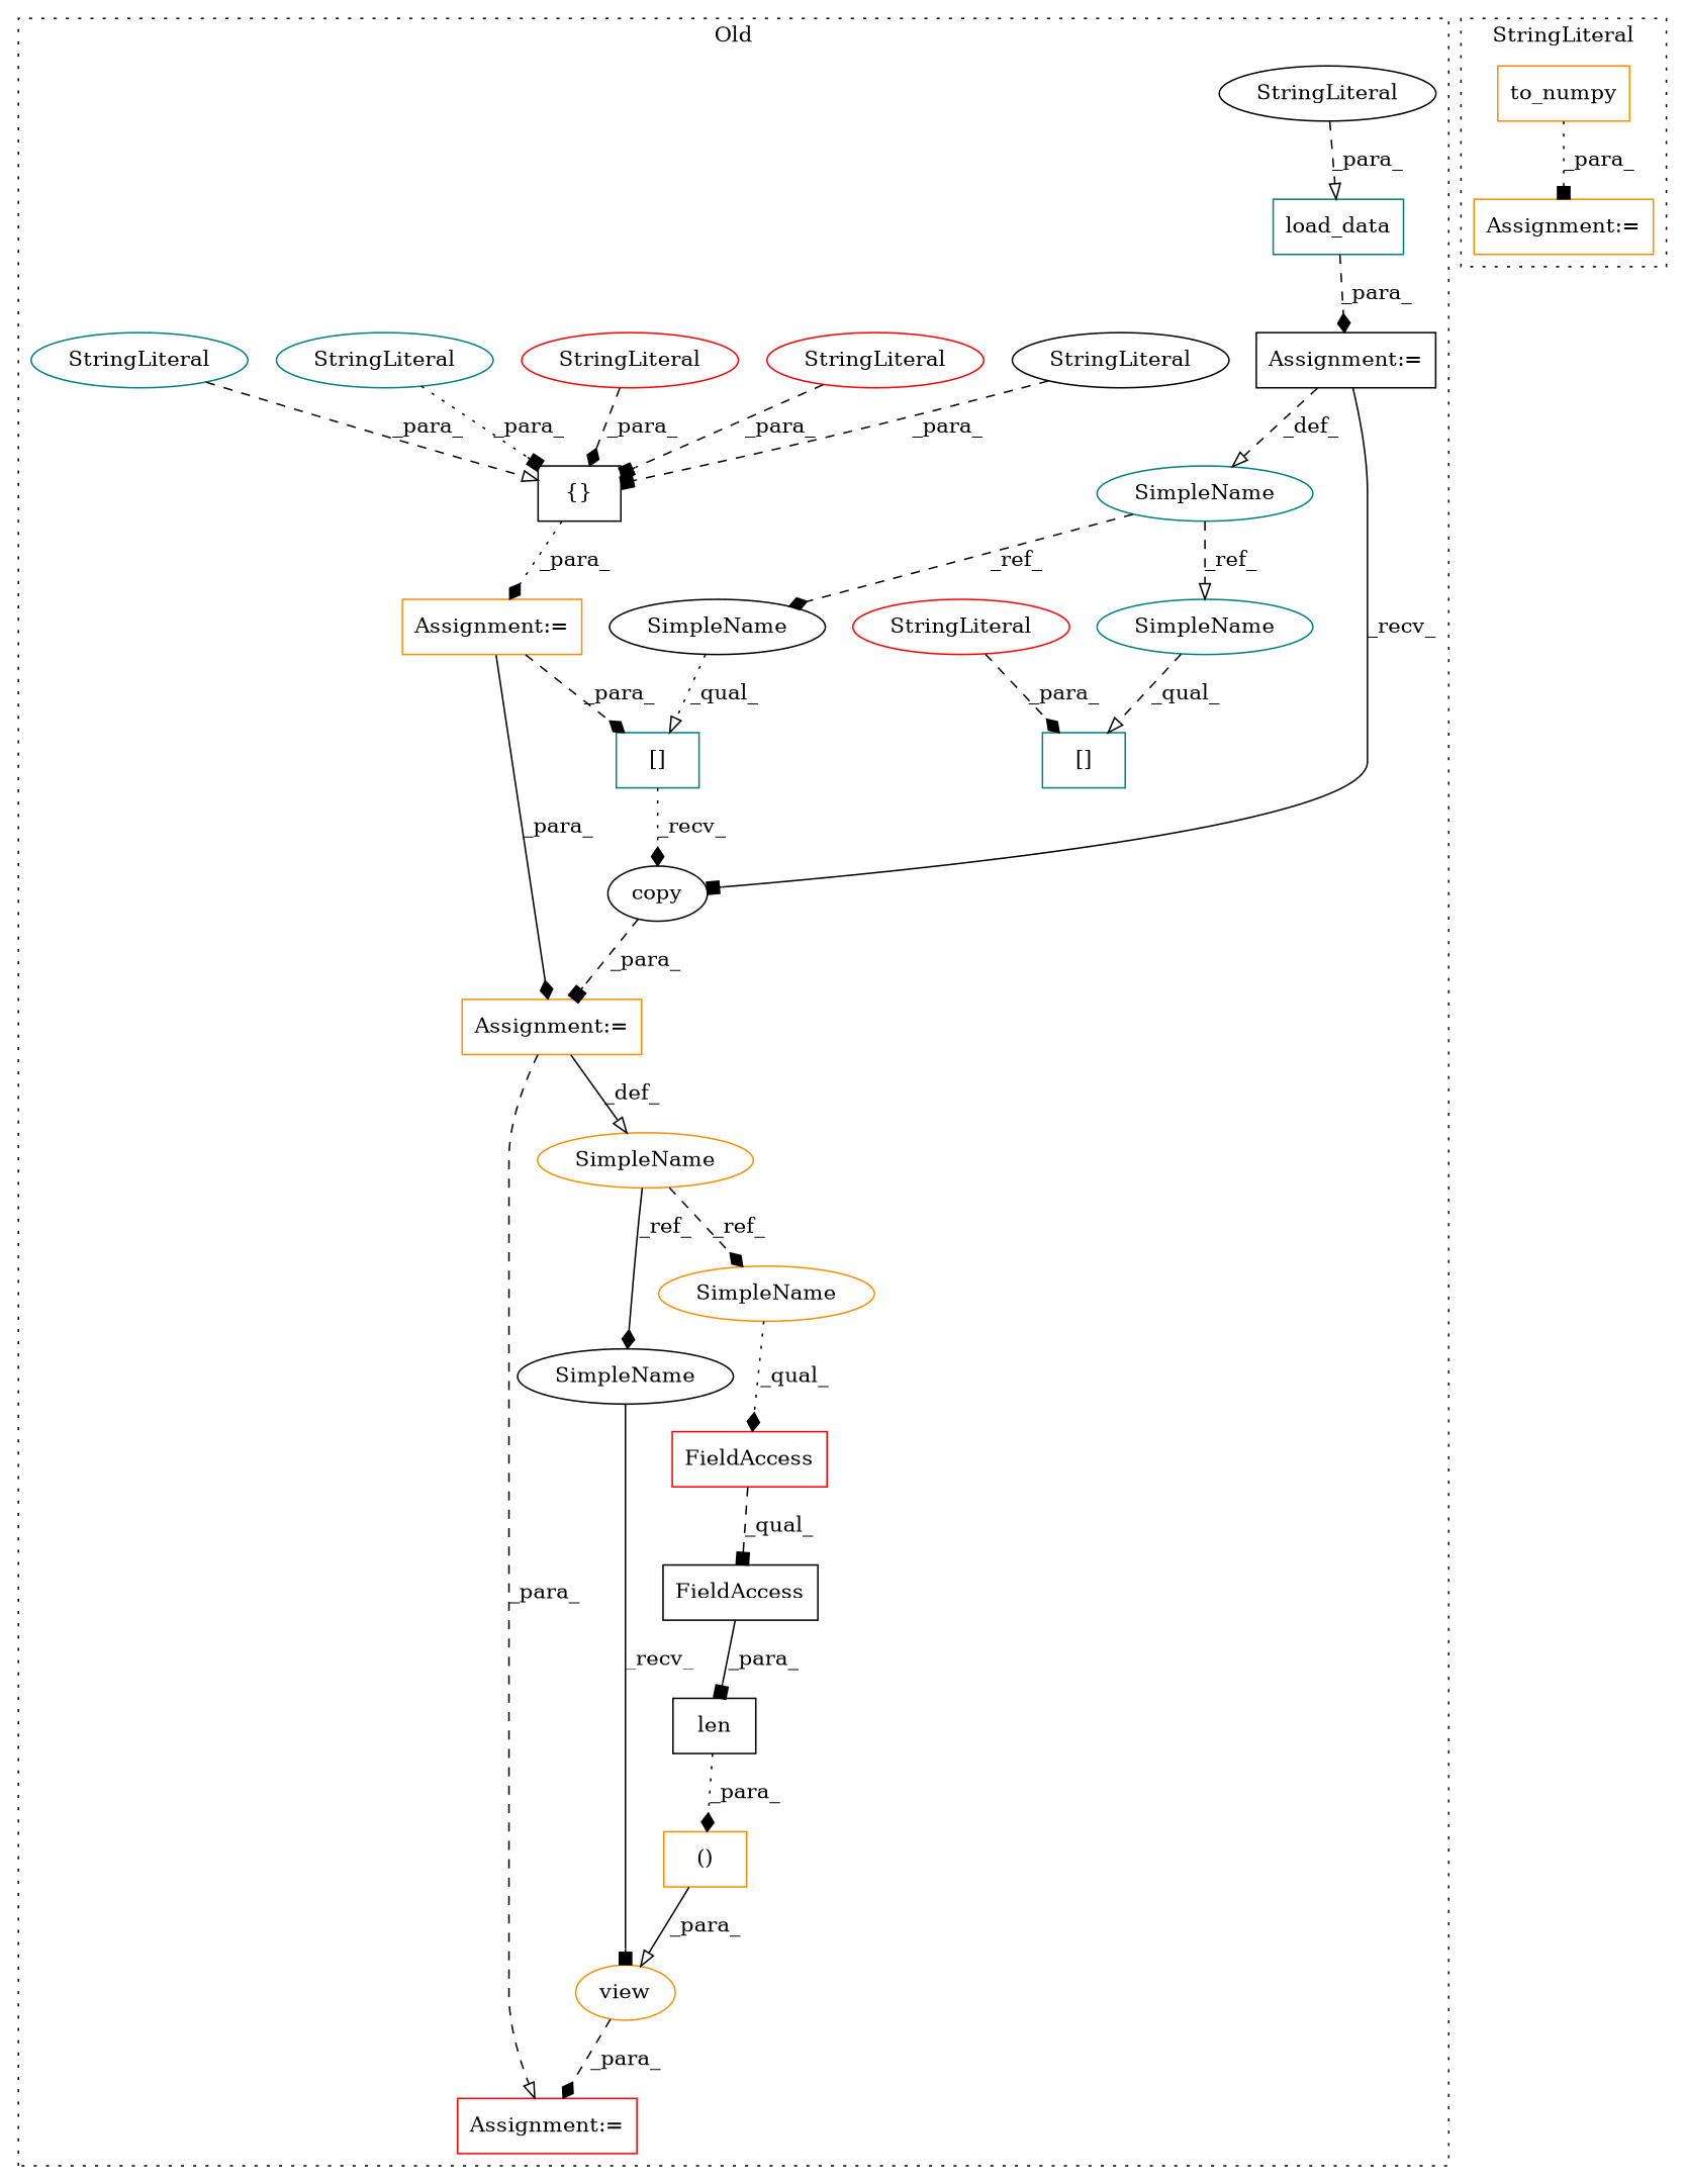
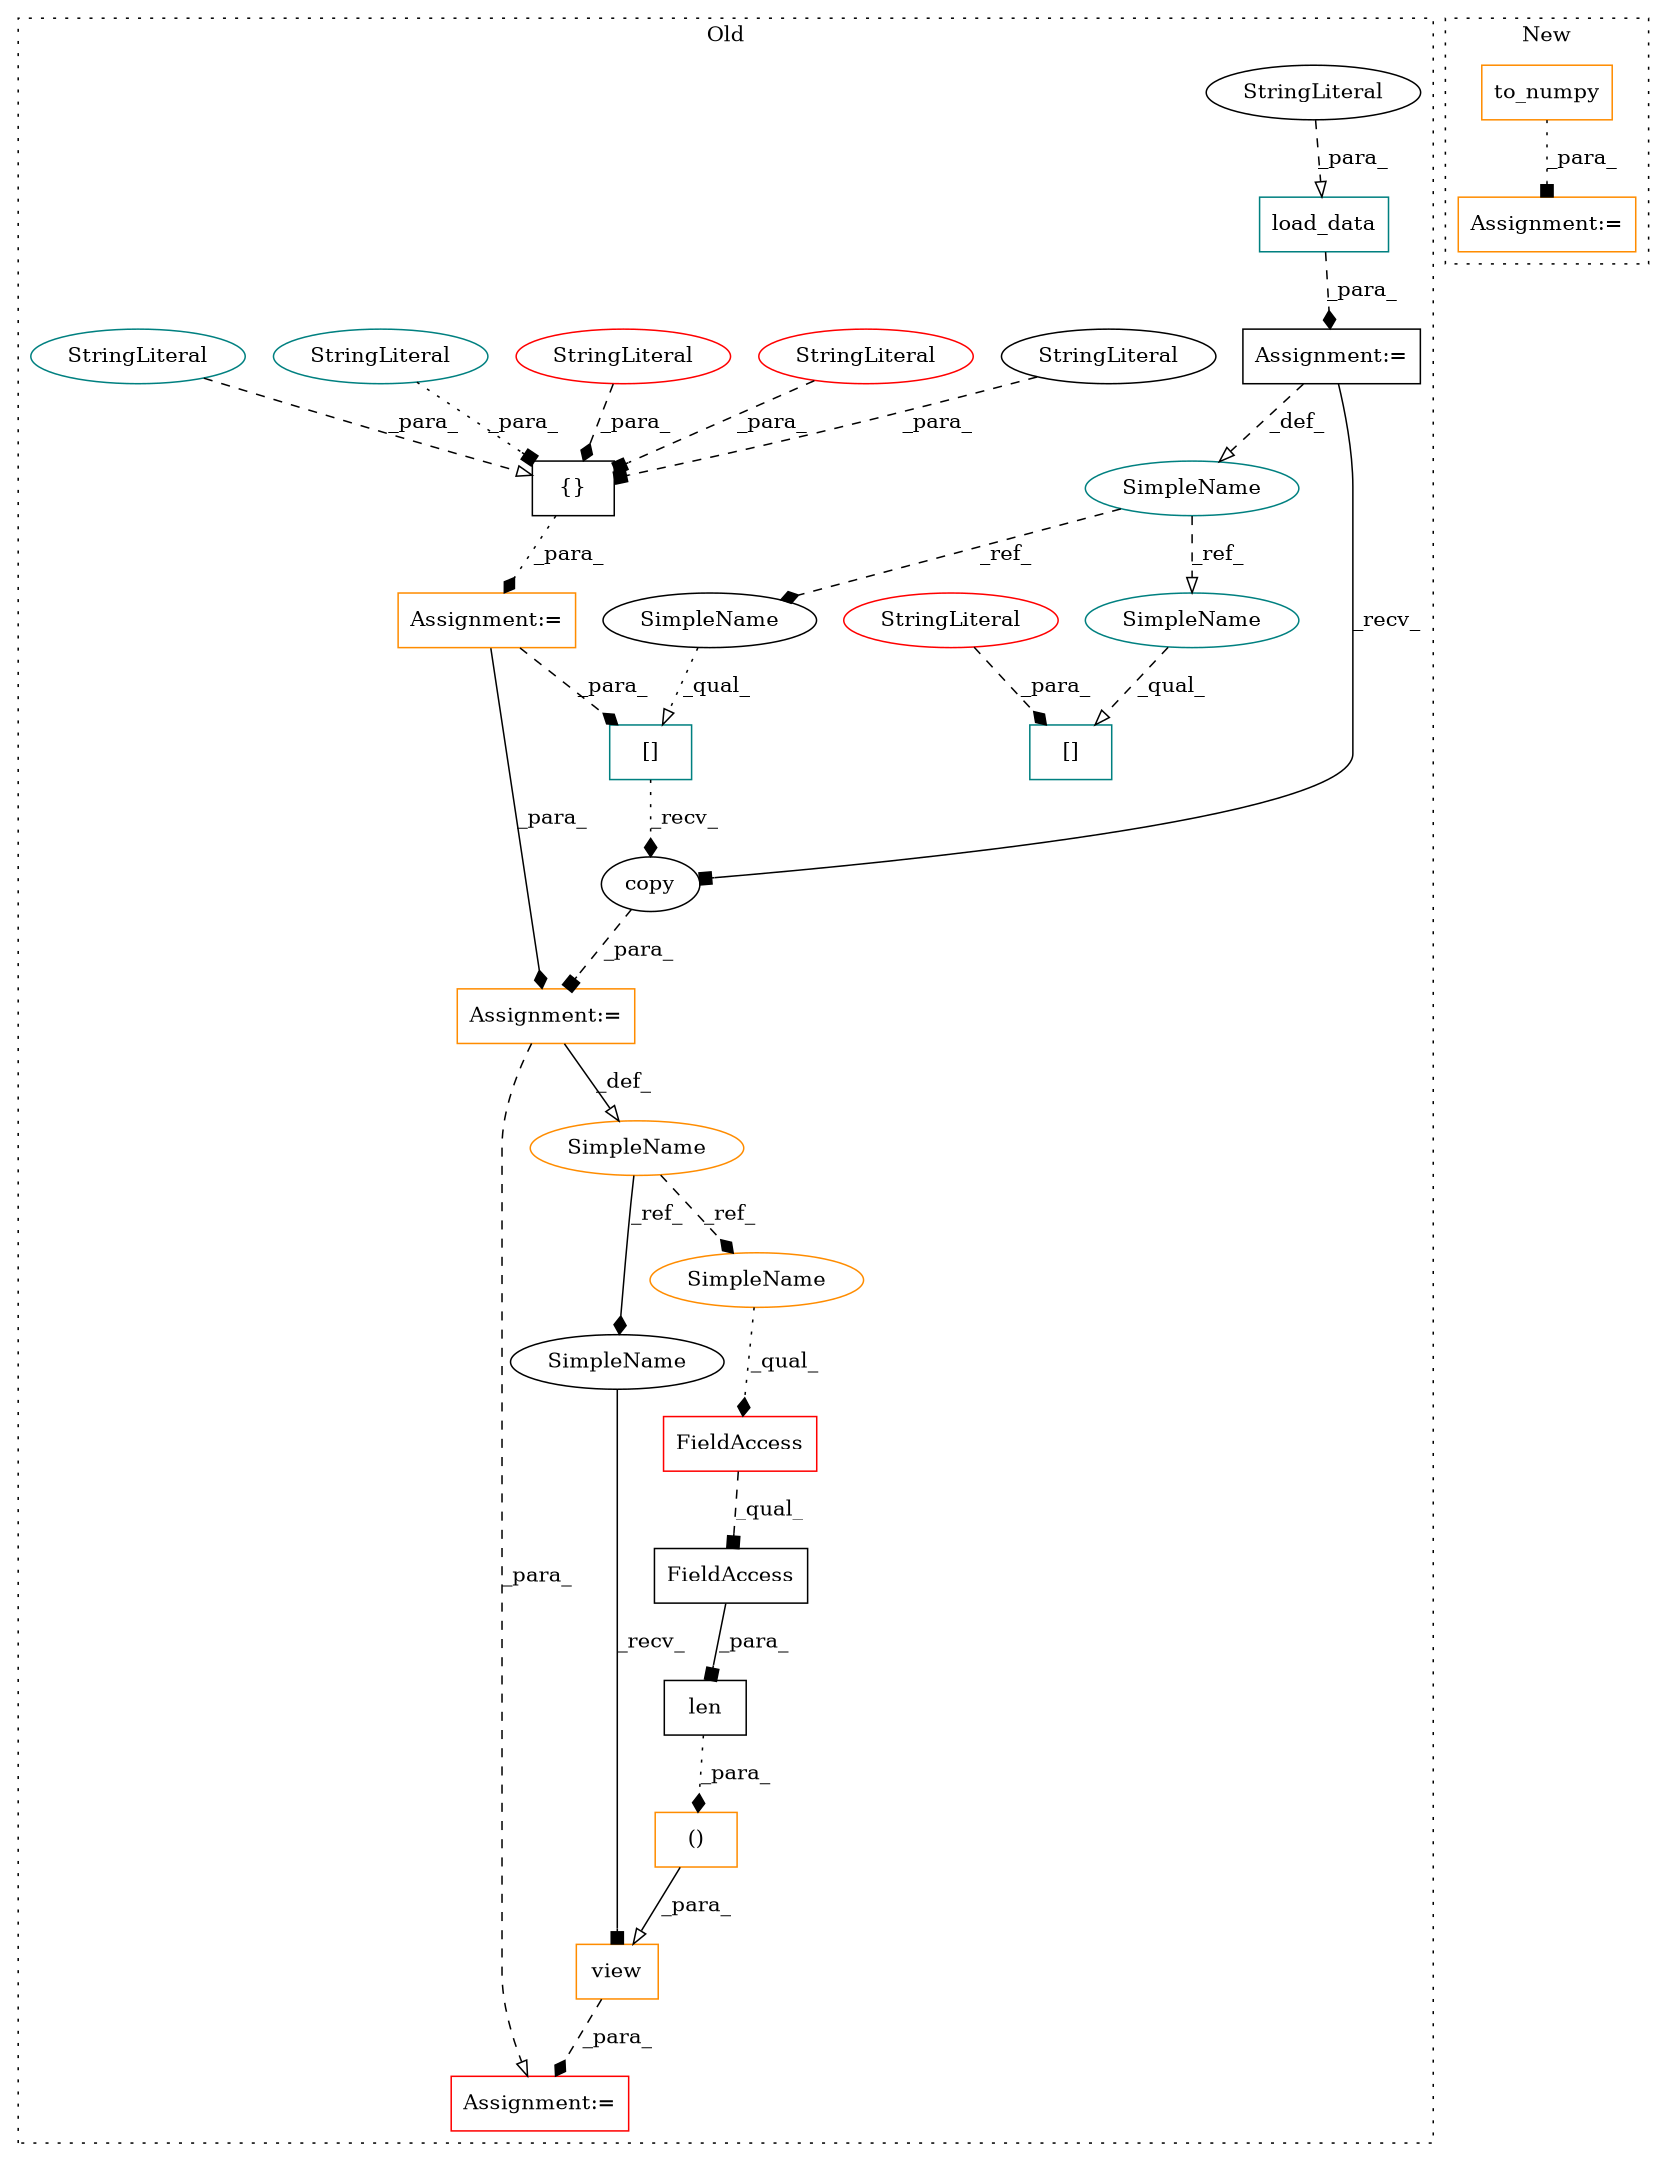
  digraph {
    node [a=45 color=black l=1 s=2162 shape=box]
    edge [arrowhead=diamond style=dashed]
-   n1 [a=32 color=darkorange l="10,2" label=view s="2130,2176" shape=ellipse]
+   n1 [a=32 color=darkorange l="10,2" label=view s="2130,2176"]
    n2 [a=106 color=darkorange l=36 label="()" s=2140]
    n3 [a=4 l="1,1" label="{}" s="2028,2089"]
    n4 [a=2 color=teal l="9,1" label="[]" s="2098,2112"]
    n5 [a=32 l="4,1" label=len s="2158,2175"]
    n6 [a=22 l=13 label=FieldAccess]
    n7 [a=22 color=red l=7 label=FieldAccess]
    n8 [color=teal l=8 label=StringLiteral s=2068 shape=ellipse]
    n9 [color=teal l=7 label=StringLiteral s=2051 shape=ellipse]
    n10 [a=7 color=red label="Assignment:=" s=2127]
    n11 [l=6 label=StringLiteral s=2038 shape=ellipse]
    n12 [color=red l=5 label=StringLiteral s=2084 shape=ellipse]
    n13 [color=red l=8 label=StringLiteral s=2029 shape=ellipse]
    n14 [a=42 color=teal l=8 label=SimpleName s=1969 shape=ellipse]
    n15 [a=2 color=teal l="9,1" label="[]" s="2186,2205"]
    n16 [a=7 label="Assignment:=" s=1977]
    n17 [color=red l=10 label=StringLiteral s=2195 shape=ellipse]
    n18 [a=32 color=teal l="10,1" label=load_data s="1983,2003"]
    n19 [l=10 label=StringLiteral s=1993 shape=ellipse]
    n20 [a=42 color=darkorange label=SimpleName s=2096 shape=ellipse]
    n21 [a=32 l=6 label=copy s=2114 shape=ellipse]
    n22 [a=7 color=darkorange label="Assignment:=" s=2015]
    n23 [a=7 color=darkorange label="Assignment:=" s=2097]
    n24 [a=42 l=8 label=SimpleName s=2098 shape=ellipse]
    n25 [a=42 color=teal l=8 label=SimpleName s=2186 shape=ellipse]
    n26 [a=42 label=SimpleName s=2128 shape=ellipse]
    n27 [a=42 color=darkorange label=SimpleName shape=ellipse]
    n28 [a=32 color=darkorange l=10 label=to_numpy s=1824]
    n29 [a=7 color=darkorange l=2 label="Assignment:=" s=1814]
    subgraph cluster_1 {
      label=Old
      style=dotted
      n1
      n2
      n3
      n4
      n5
      n6
      n7
      n8
      n9
      n10
      n11
      n12
      n13
      n14
      n15
      n16
      n17
      n18
      n19
      n20
      n21
      n22
      n23
      n24
      n25
      n26
      n27
    }
    subgraph cluster_2 {
-     label=StringLiteral
+     label=New
      style=dotted
      n28
      n29
    }
    n1 -> n10 [label=_para_]
    n2 -> n1 [arrowhead=onormal label=_para_ style=solid]
    n3 -> n22 [label=_para_ style=dotted]
    n4 -> n21 [label=_recv_ style=dotted]
    n5 -> n2 [label=_para_ style=dotted]
    n6 -> n5 [arrowhead=box label=_para_ style=solid]
    n7 -> n6 [arrowhead=box label=_qual_]
    n8 -> n3 [arrowhead=box label=_para_ style=dotted]
    n9 -> n3 [arrowhead=onormal label=_para_]
    n11 -> n3 [arrowhead=box label=_para_]
    n12 -> n3 [arrowhead=box label=_para_]
    n13 -> n3 [label=_para_]
    n14 -> n24 [label=_ref_]
    n14 -> n25 [arrowhead=onormal label=_ref_]
    n16 -> n14 [arrowhead=onormal label=_def_]
    n16 -> n21 [arrowhead=box label=_recv_ style=solid]
    n17 -> n15 [label=_para_]
    n18 -> n16 [label=_para_]
    n19 -> n18 [arrowhead=onormal label=_para_]
    n20 -> n26 [label=_ref_ style=solid]
    n20 -> n27 [label=_ref_]
    n21 -> n23 [arrowhead=box label=_para_]
    n22 -> n4 [label=_para_]
    n22 -> n23 [label=_para_ style=solid]
    n23 -> n10 [arrowhead=onormal label=_para_]
    n23 -> n20 [arrowhead=onormal label=_def_ style=solid]
    n24 -> n4 [arrowhead=onormal label=_qual_ style=dotted]
    n25 -> n15 [arrowhead=onormal label=_qual_]
    n26 -> n1 [arrowhead=box label=_recv_ style=solid]
    n27 -> n7 [label=_qual_ style=dotted]
    n28 -> n29 [arrowhead=box label=_para_ style=dotted]
  }
